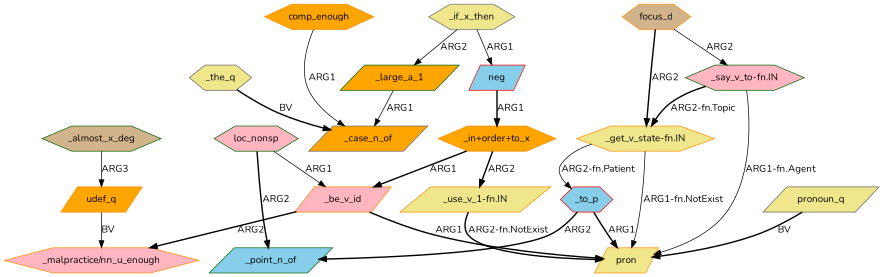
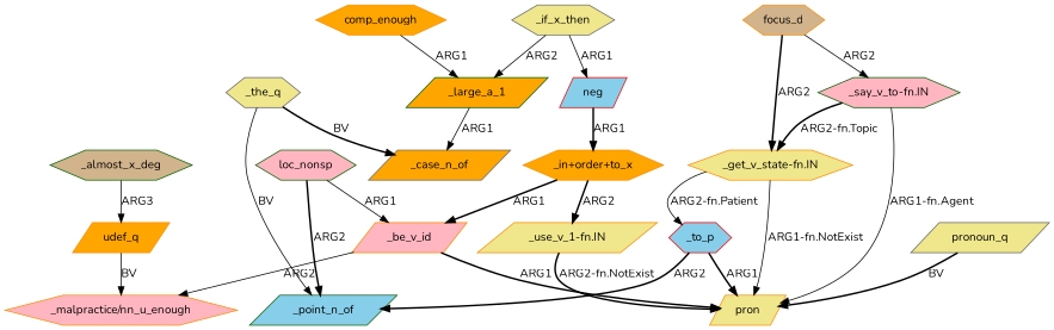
  digraph {
    fontname=Nunito
    node [color=darkorange fillcolor=khaki fontname=Nunito shape=hexagon style=filled]
    edge [fontname=Nunito style=bold]
    pron [shape=parallelogram]
    "_get_v_state-fn.IN"
    _to_p [color=red fillcolor=skyblue]
    _point_n_of [color=darkgreen fillcolor=skyblue shape=parallelogram]
    loc_nonsp [color=darkgreen fillcolor=lightpink]
    _be_v_id [fillcolor=lightpink shape=parallelogram]
    n7 [fillcolor=lightpink label="_malpractice/nn_u_enough"]
    _if_x_then [color=gray40]
    neg [color=red fillcolor=skyblue shape=parallelogram]
    _large_a_1 [color=darkgreen fillcolor=orange shape=parallelogram]
    "_in+order+to_x" [fillcolor=orange]
    _case_n_of [color=gray40 fillcolor=orange shape=parallelogram]
    "_use_v_1-fn.IN" [shape=parallelogram]
    "_say_v_to-fn.IN" [color=darkgreen fillcolor=lightpink]
    _the_q [color=gray40]
    _almost_x_deg [color=darkgreen fillcolor=tan]
    udef_q [fillcolor=orange shape=parallelogram]
    comp_enough [fillcolor=orange]
    pronoun_q [color=gray40 shape=parallelogram]
    focus_d [fillcolor=tan]
    "_get_v_state-fn.IN" -> pron [label="ARG1-fn.NotExist" style=solid]
    "_get_v_state-fn.IN" -> _to_p [label="ARG2-fn.Patient" style=solid]
    _to_p -> pron [label=ARG1]
    _to_p -> _point_n_of [label=ARG2]
    loc_nonsp -> _point_n_of [label=ARG2]
    loc_nonsp -> _be_v_id [label=ARG1 style=solid]
    _be_v_id -> pron [label=ARG1]
-   _be_v_id -> n7 [label=ARG2]
+   _be_v_id -> n7 [label=ARG2 style=solid]
    _if_x_then -> neg [label=ARG1 style=solid]
    _if_x_then -> _large_a_1 [label=ARG2 style=solid]
    neg -> "_in+order+to_x" [label=ARG1]
    _large_a_1 -> _case_n_of [label=ARG1 style=solid]
    "_in+order+to_x" -> _be_v_id [label=ARG1]
    "_in+order+to_x" -> "_use_v_1-fn.IN" [label=ARG2]
    "_use_v_1-fn.IN" -> pron [label="ARG2-fn.NotExist"]
    "_say_v_to-fn.IN" -> pron [label="ARG1-fn.Agent" style=solid]
    "_say_v_to-fn.IN" -> "_get_v_state-fn.IN" [label="ARG2-fn.Topic"]
+   _the_q -> _point_n_of [label=BV style=solid]
    _the_q -> _case_n_of [label=BV]
    _almost_x_deg -> udef_q [label=ARG3 style=solid]
    udef_q -> n7 [label=BV style=solid]
-   comp_enough -> _case_n_of [label=ARG1 style=solid]
+   comp_enough -> _large_a_1 [label=ARG1 style=solid]
    pronoun_q -> pron [label=BV]
    focus_d -> "_get_v_state-fn.IN" [label=ARG2]
    focus_d -> "_say_v_to-fn.IN" [label=ARG2 style=solid]
  }
